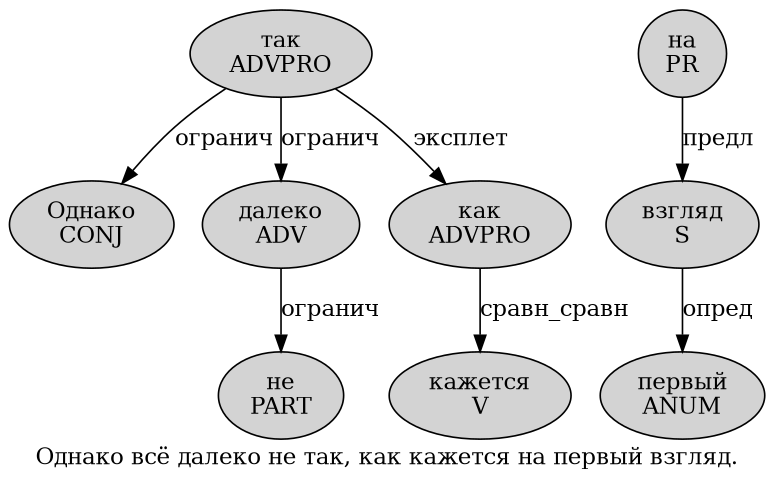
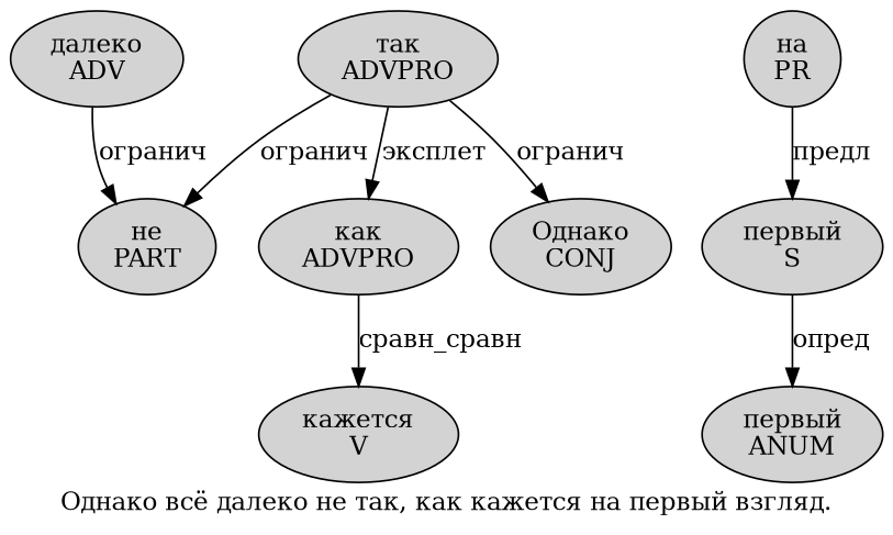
  digraph {
    label="Однако всё далеко не так, как кажется на первый взгляд."
    node [fillcolor=lightgray penwidth=1 shape=ellipse style=filled]
    n1 [label="Однако\nCONJ"]
    n2 [label="далеко\nADV"]
    n3 [label="не\nPART"]
    n4 [label="так\nADVPRO"]
    n5 [label="как\nADVPRO"]
    n6 [label="кажется\nV"]
    n7 [label="на\nPR"]
-   n8 [label="взгляд\nS"]
+   n8 [label="первый\nS"]
    n9 [label="первый\nANUM"]
    n2 -> n3 [label="огранич"]
    n4 -> n1 [label="огранич"]
-   n4 -> n2 [label="огранич"]
+   n4 -> n3 [label="огранич"]
    n4 -> n5 [label="эксплет"]
    n5 -> n6 [label="сравн_сравн"]
    n7 -> n8 [label="предл"]
    n8 -> n9 [label="опред"]
  }
